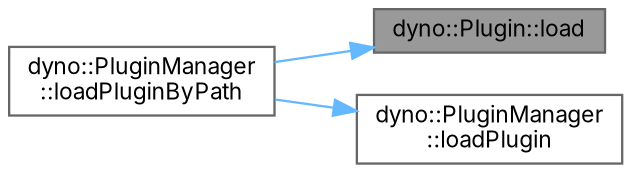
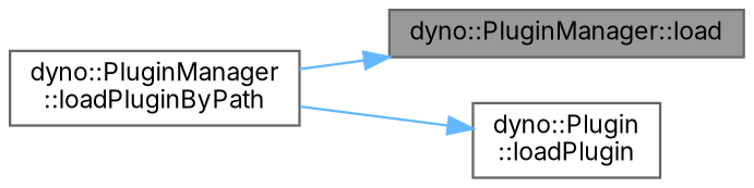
  digraph {
    fontname=Inter
    rankdir=RL
    node [color=grey40 fillcolor=white fontname=Inter fontsize=10 shape=box style=filled]
    edge [color=steelblue1 dir=back fontname=Inter fontsize=10 labelfontname=Helvetica labelfontsize=10 style=solid]
-   n1 [color=gray40 fillcolor=grey60 fontcolor=black height=0.2 label="dyno::Plugin::load" width=0.4]
+   n1 [color=gray40 fillcolor=grey60 fontcolor=black height=0.2 label="dyno::PluginManager::load" width=0.4]
    n2 [height=0.2 label="dyno::PluginManager\l::loadPluginByPath" width=0.4]
-   n3 [height=0.2 label="dyno::PluginManager\l::loadPlugin" width=0.4]
+   n3 [height=0.2 label="dyno::Plugin\l::loadPlugin" width=0.4]
    n1 -> n2
    n3 -> n2
  }
